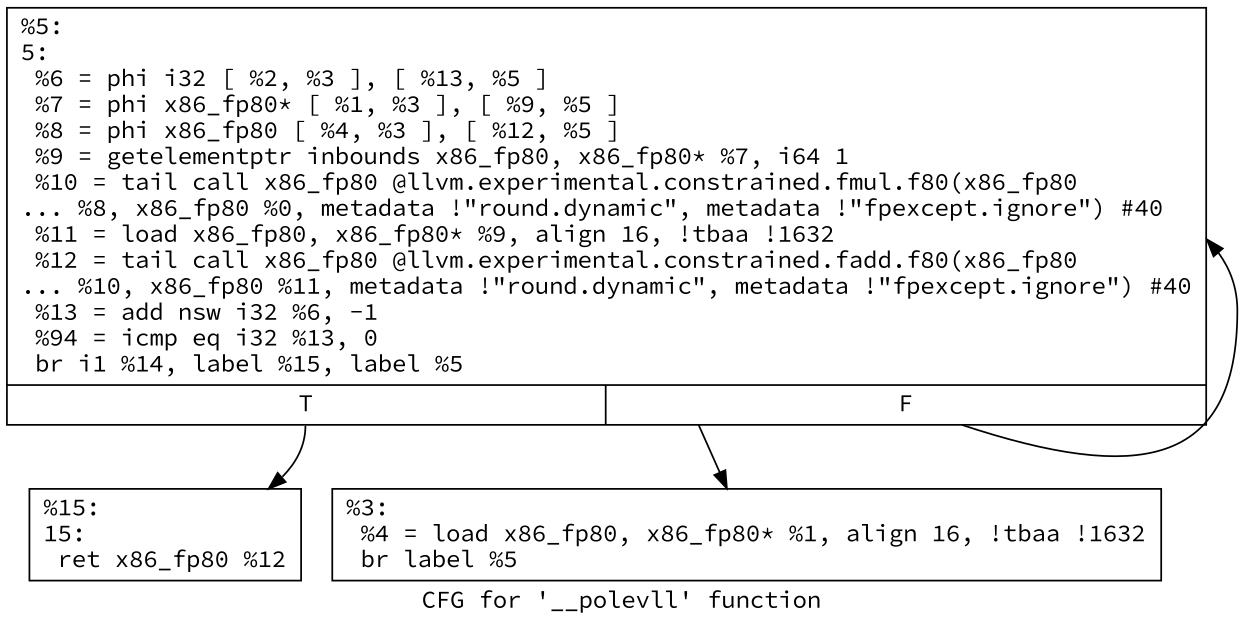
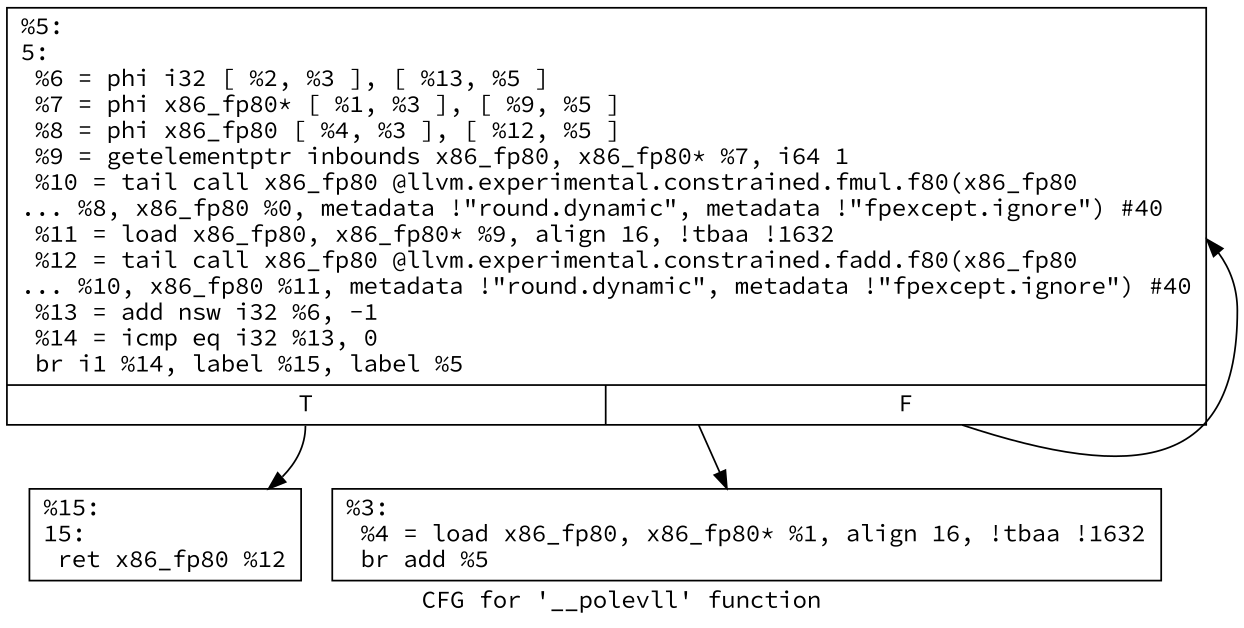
  digraph {
    fontname="Source Code Pro"
    label="CFG for '__polevll' function"
    node [fontname="Source Code Pro" shape=record]
    edge [fontname="Source Code Pro"]
-   n1 [label="{%3:\l  %4 = load x86_fp80, x86_fp80* %1, align 16, !tbaa !1632\l  br label %5\l}"]
-   n2 [label="{%5:\l5:                                                \l  %6 = phi i32 [ %2, %3 ], [ %13, %5 ]\l  %7 = phi x86_fp80* [ %1, %3 ], [ %9, %5 ]\l  %8 = phi x86_fp80 [ %4, %3 ], [ %12, %5 ]\l  %9 = getelementptr inbounds x86_fp80, x86_fp80* %7, i64 1\l  %10 = tail call x86_fp80 @llvm.experimental.constrained.fmul.f80(x86_fp80\l... %8, x86_fp80 %0, metadata !\"round.dynamic\", metadata !\"fpexcept.ignore\") #40\l  %11 = load x86_fp80, x86_fp80* %9, align 16, !tbaa !1632\l  %12 = tail call x86_fp80 @llvm.experimental.constrained.fadd.f80(x86_fp80\l... %10, x86_fp80 %11, metadata !\"round.dynamic\", metadata !\"fpexcept.ignore\") #40\l  %13 = add nsw i32 %6, -1\l  %94 = icmp eq i32 %13, 0\l  br i1 %14, label %15, label %5\l|{<s0>T|<s1>F}}"]
+   n1 [label="{%3:\l  %4 = load x86_fp80, x86_fp80* %1, align 16, !tbaa !1632\l  br add %5\l}"]
+   n2 [label="{%5:\l5:                                                \l  %6 = phi i32 [ %2, %3 ], [ %13, %5 ]\l  %7 = phi x86_fp80* [ %1, %3 ], [ %9, %5 ]\l  %8 = phi x86_fp80 [ %4, %3 ], [ %12, %5 ]\l  %9 = getelementptr inbounds x86_fp80, x86_fp80* %7, i64 1\l  %10 = tail call x86_fp80 @llvm.experimental.constrained.fmul.f80(x86_fp80\l... %8, x86_fp80 %0, metadata !\"round.dynamic\", metadata !\"fpexcept.ignore\") #40\l  %11 = load x86_fp80, x86_fp80* %9, align 16, !tbaa !1632\l  %12 = tail call x86_fp80 @llvm.experimental.constrained.fadd.f80(x86_fp80\l... %10, x86_fp80 %11, metadata !\"round.dynamic\", metadata !\"fpexcept.ignore\") #40\l  %13 = add nsw i32 %6, -1\l  %14 = icmp eq i32 %13, 0\l  br i1 %14, label %15, label %5\l|{<s0>T|<s1>F}}"]
    n3 [label="{%15:\l15:                                               \l  ret x86_fp80 %12\l}"]
    n2 -> n1
    n2 -> n2 [tailport=s1]
    n2 -> n3 [tailport=s0]
  }
